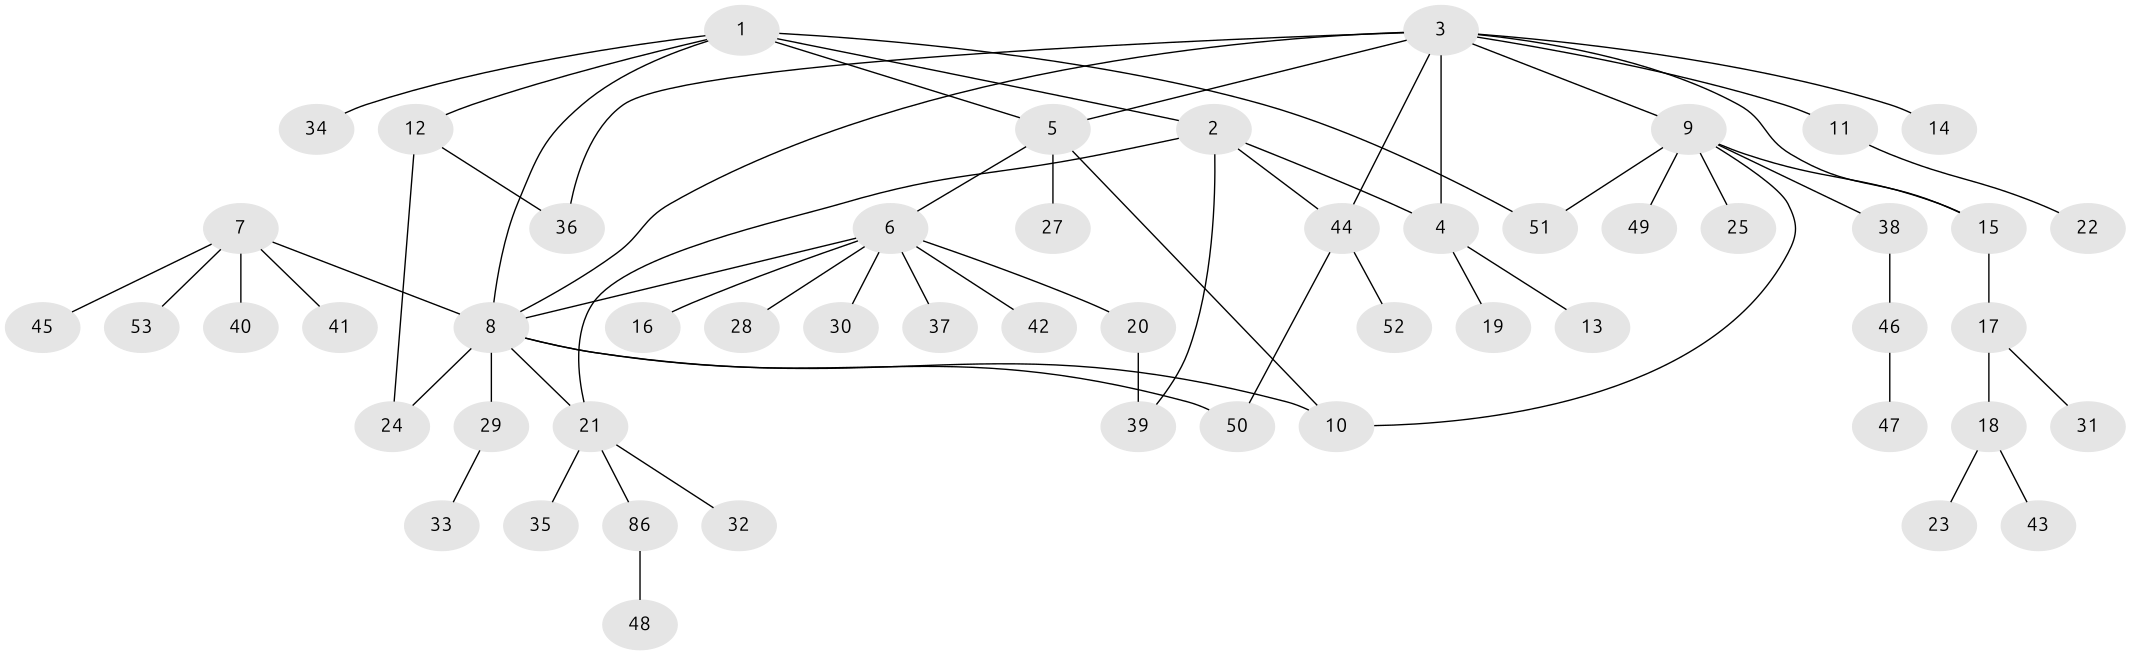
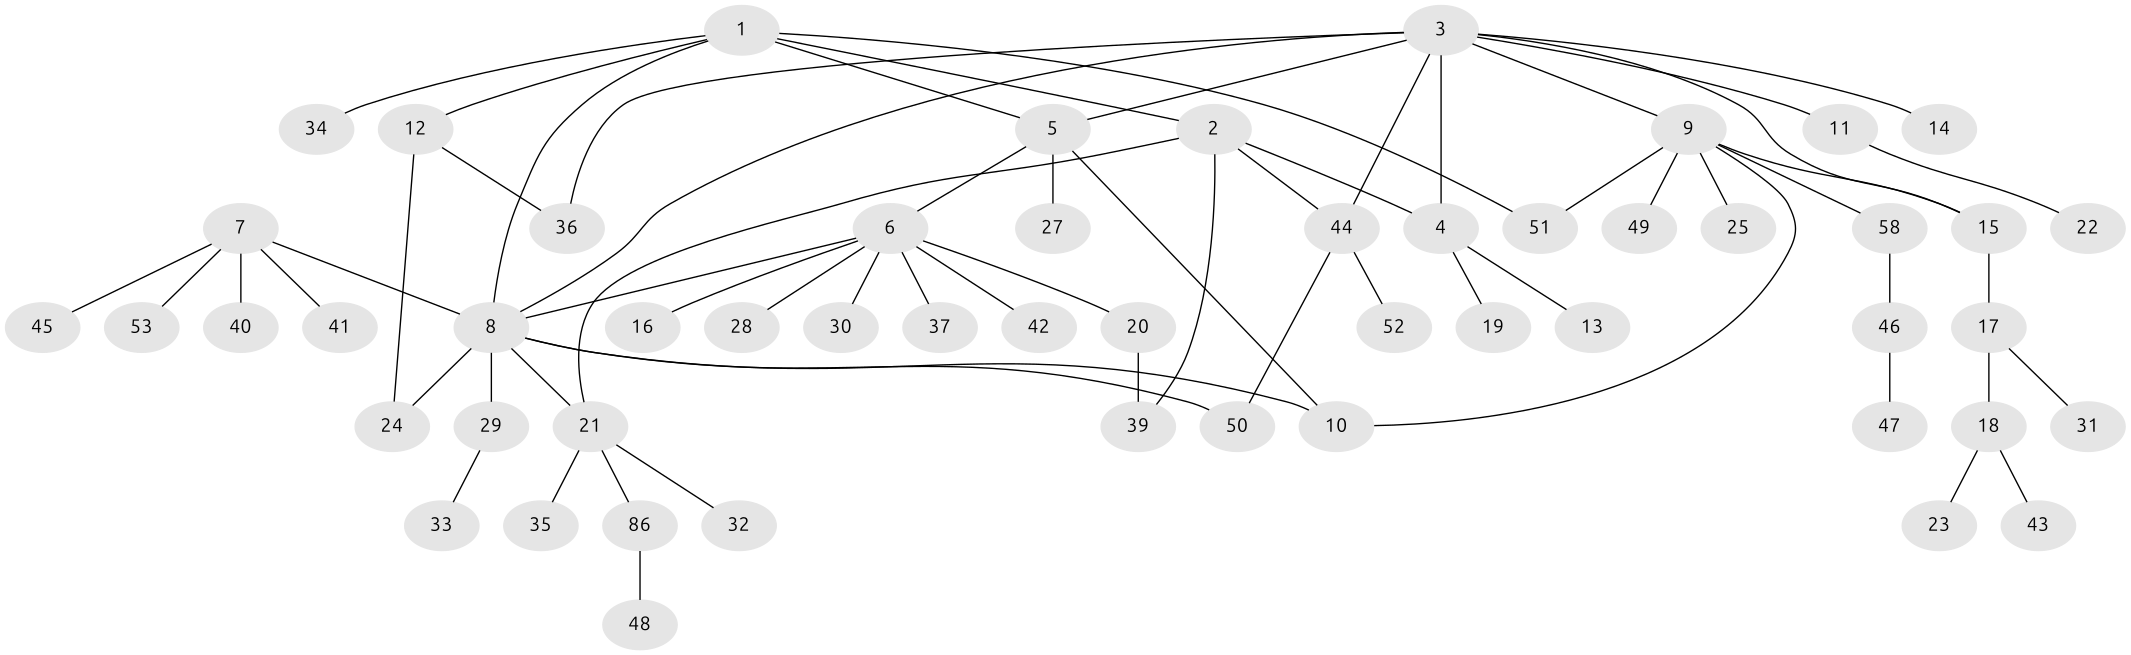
  graph {
    fontname=Ubuntu
    node [color=gray90 fontname=Ubuntu style=filled]
    edge [fontname=Ubuntu]
    1
    2
    5
    8
    12
    34
    51
    4
    21
    39
    44
    6
    10
    27
    24
    29
    50
    9
    15
    25
-   38
+   38 [label=58]
    49
    36
    13
    19
    n26 [label=86]
    32
    35
    52
    3
    11
    14
    22
    17
    16
    20
    28
    30
    37
    42
    7
    40
    41
    45
    53
    33
    46
    18
    31
    23
    43
    48
    47
    1 -- 2
    1 -- 5
    1 -- 8
    1 -- 12
    1 -- 34
    1 -- 51
    2 -- 4
    2 -- 21
    2 -- 39
    2 -- 44
    5 -- 6
    5 -- 10
    5 -- 27
    8 -- 21
    8 -- 10
    8 -- 24
    8 -- 29
    8 -- 50
    12 -- 24
    12 -- 36
    4 -- 13
    4 -- 19
    21 -- n26
    21 -- 32
    21 -- 35
    44 -- 50
    44 -- 52
    6 -- 8
    6 -- 16
    6 -- 20
    6 -- 28
    6 -- 30
    6 -- 37
    6 -- 42
    29 -- 33
    9 -- 51
    9 -- 10
    9 -- 15
    9 -- 25
    9 -- 38
    9 -- 49
    15 -- 17
    38 -- 46
    n26 -- 48
    3 -- 5
    3 -- 8
    3 -- 4
    3 -- 44
    3 -- 9
    3 -- 15
    3 -- 36
    3 -- 11
    3 -- 14
    11 -- 22
    17 -- 18
    17 -- 31
    20 -- 39
    7 -- 8
    7 -- 40
    7 -- 41
    7 -- 45
    7 -- 53
    46 -- 47
    18 -- 23
    18 -- 43
  }
